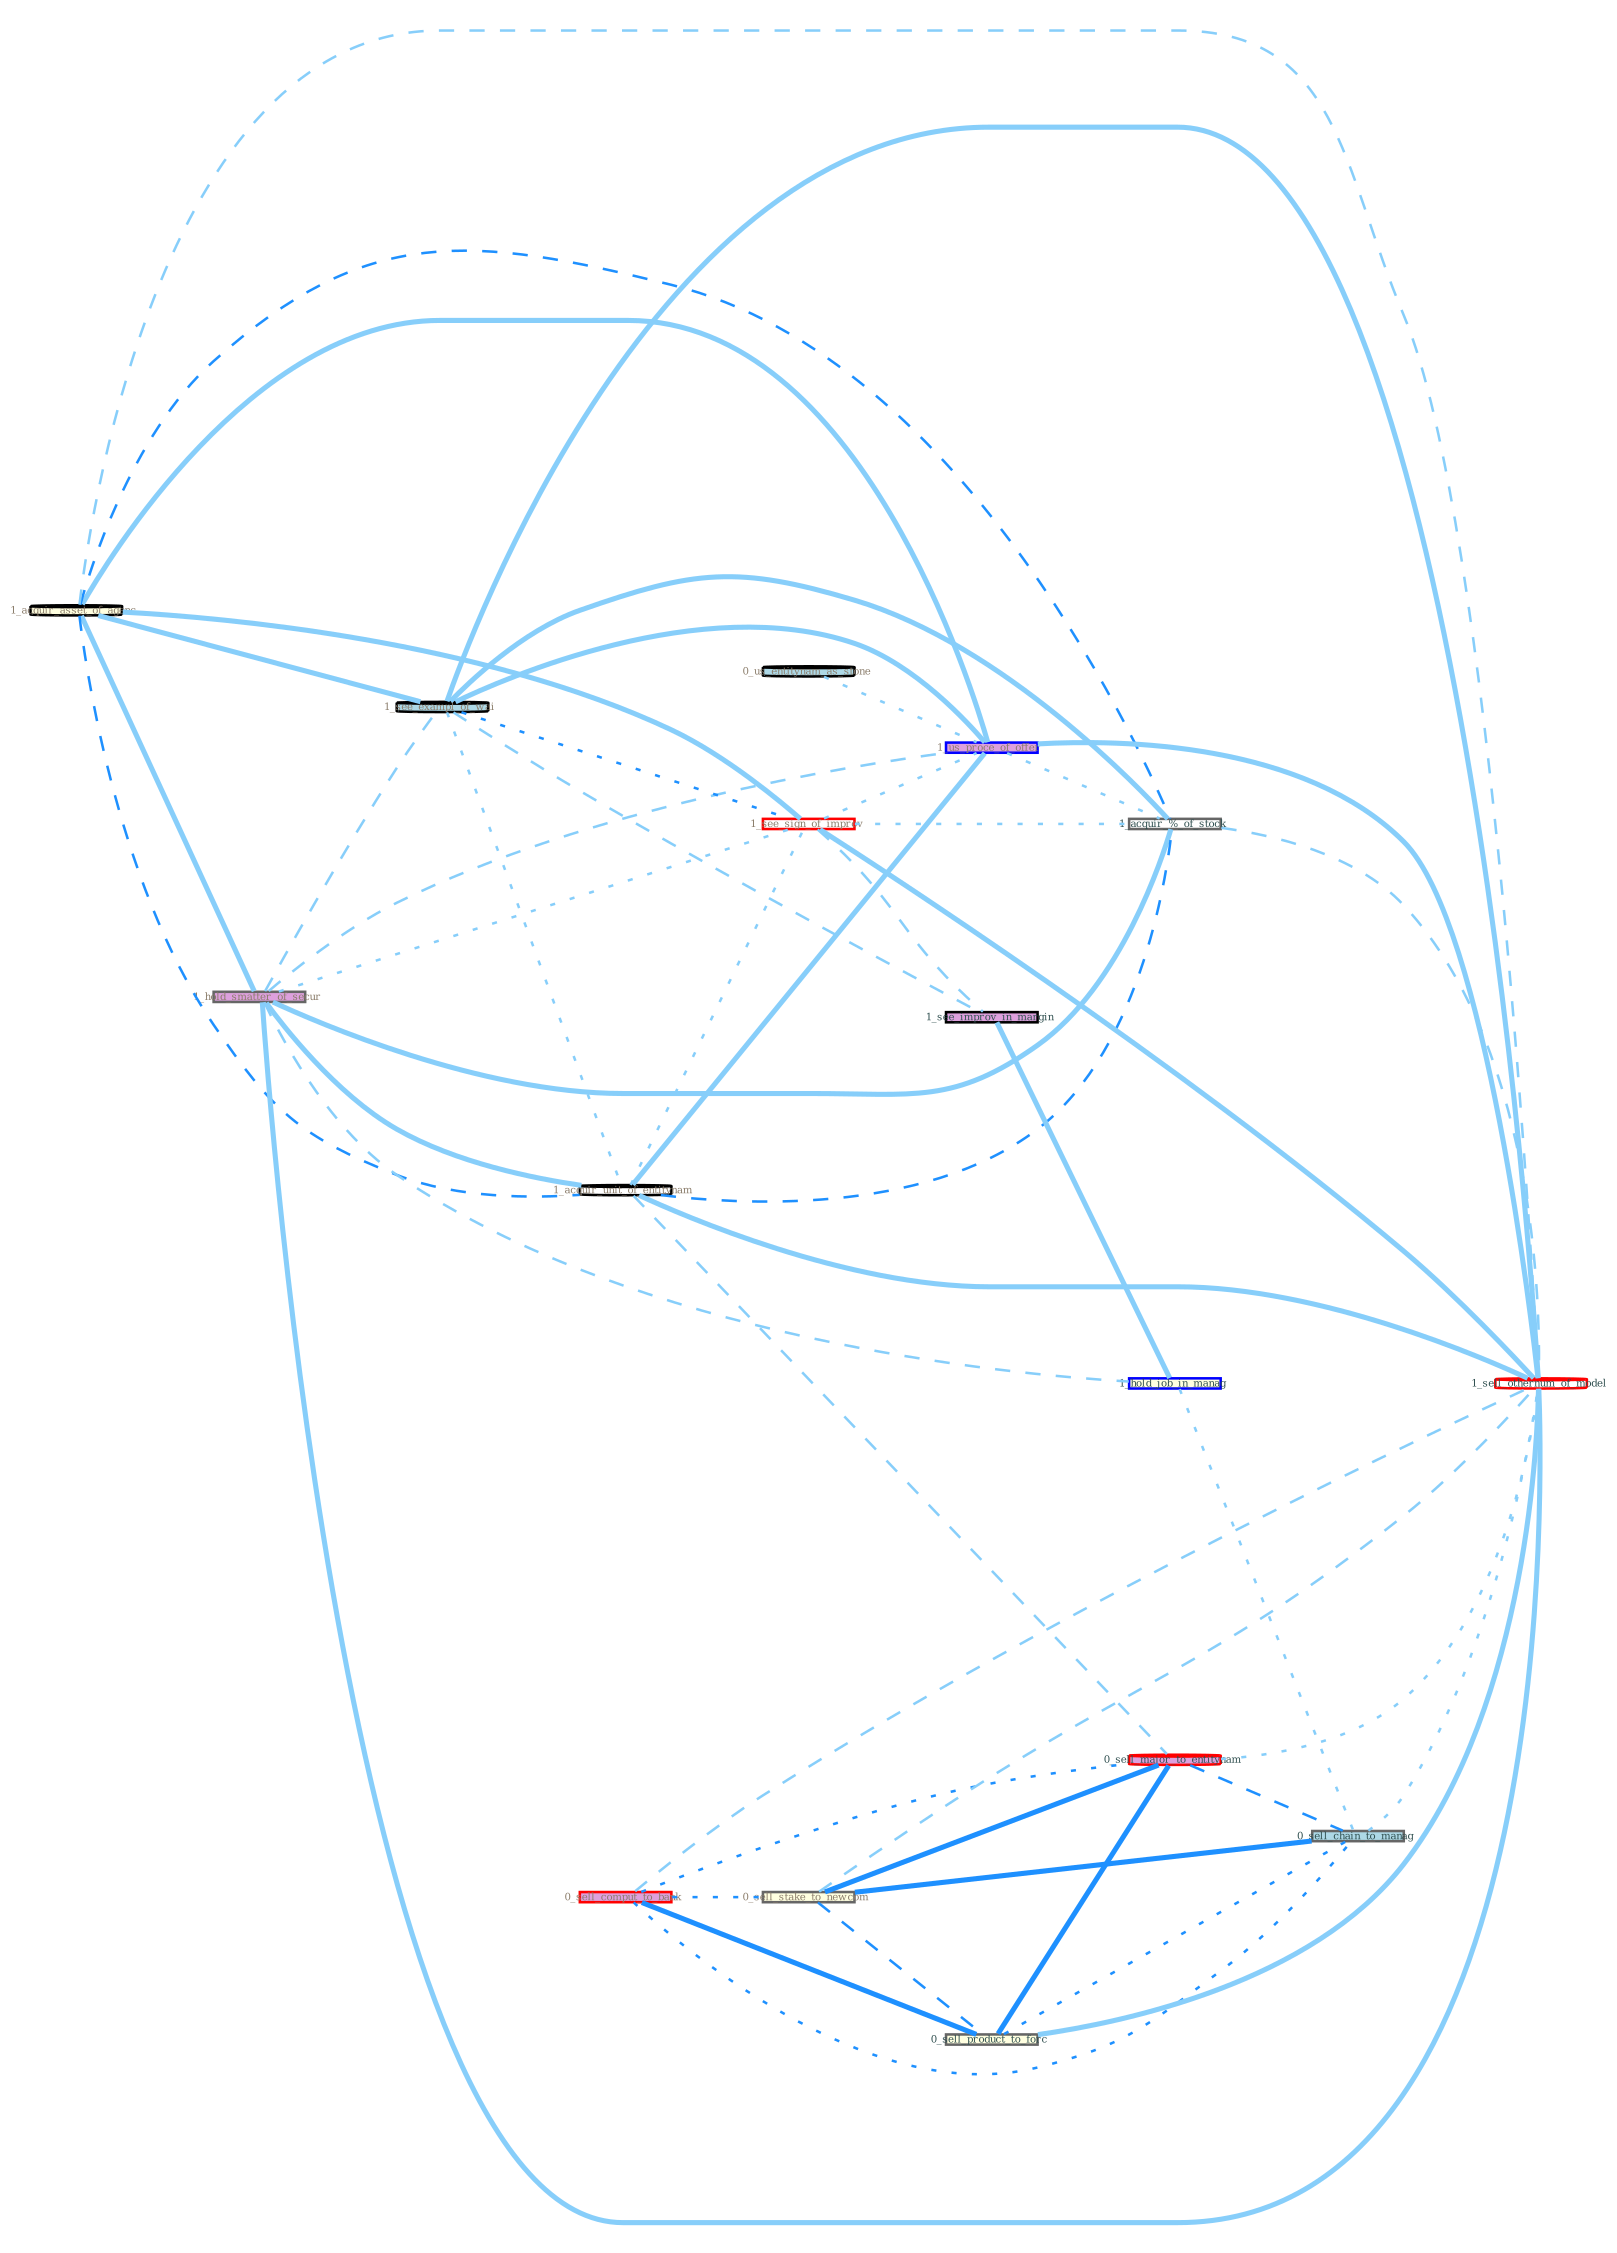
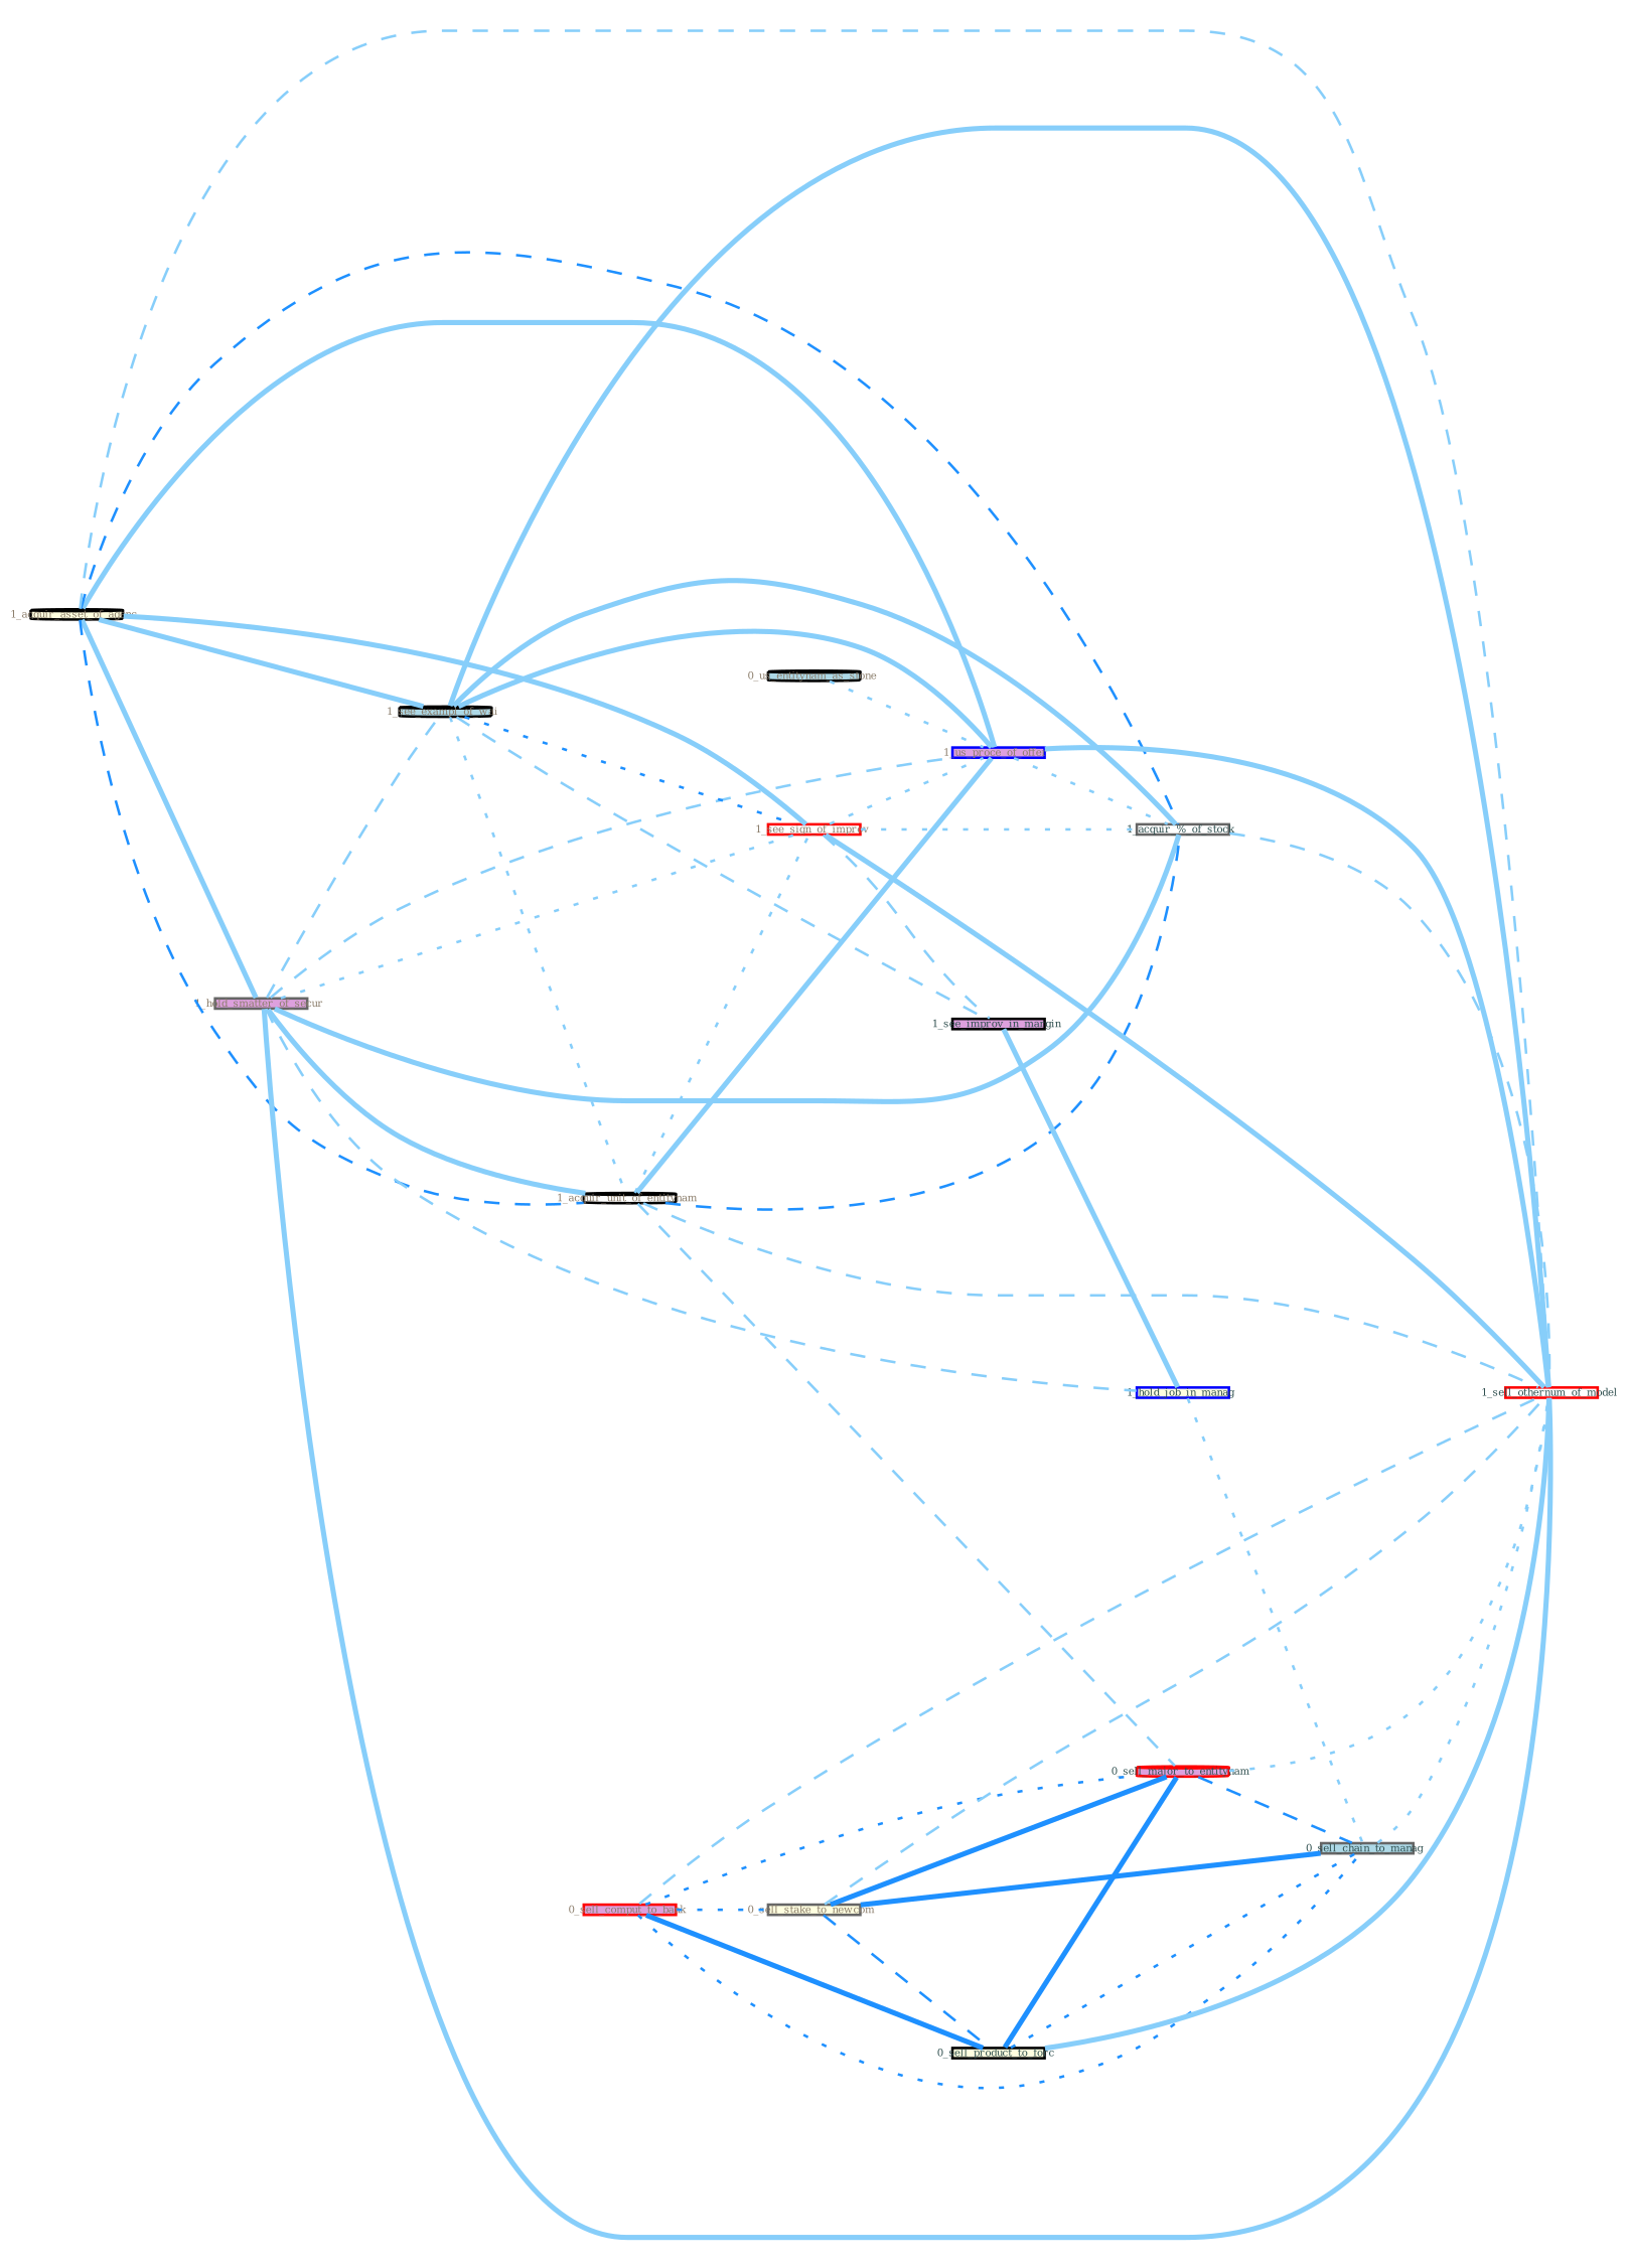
  graph {
    rankdir=LR
    node [color=black fillcolor=plum fixedsize=true fontcolor="#8b7d6b" fontsize=4 shape=box style=filled]
    edge [color="#87cefa" style=bold w=1]
    "1_acquir_asset_of_agenc " [fillcolor=lightyellow height=.06 shape=cylinder width=.5]
    "0_sell_comput_to_bank " [color=red height=.06 width=.5]
    "1_hold_smatter_of_secur " [color=gray40 height=.06 width=.5]
    "1_see_exampl_of_wai " [fillcolor=lightblue height=.06 shape=cylinder width=.5]
    "0_us_entitynam_as_stone " [fillcolor=lightblue height=.06 shape=cylinder width=.5]
    "1_acquir_unit_of_entitynam " [fillcolor=white height=.06 shape=cylinder width=.5]
    "0_sell_stake_to_newcom " [color=gray40 fillcolor=lightyellow height=.06 width=.5]
    "1_see_sign_of_improv " [color=red fillcolor=white height=.06 width=.5]
    "1_us_proce_of_offer " [color=blue height=.06 width=.5]
    "1_acquir_%_of_stock " [color=gray40 fillcolor=white fontcolor="#2f4f4f" height=.06 width=.5]
-   "1_sell_othernum_of_model " [color=red fillcolor=white fontcolor="#2f4f4f" height=.06 shape=cylinder width=.5]
-   "0_sell_product_to_forc " [color=gray40 fillcolor=lightyellow fontcolor="#2f4f4f" height=.06 width=.5]
+   "1_sell_othernum_of_model " [color=red fillcolor=white fontcolor="#2f4f4f" height=.06 width=.5]
+   "0_sell_product_to_forc " [fillcolor=lightyellow fontcolor="#2f4f4f" height=.06 width=.5]
    "0_sell_major_to_entitynam " [color=red fontcolor="#2f4f4f" height=.06 shape=cylinder width=.5]
    "0_sell_chain_to_manag " [color=gray40 fillcolor=lightblue fontcolor="#2f4f4f" height=.06 width=.5]
    "1_hold_job_in_manag " [color=blue fillcolor=lightyellow fontcolor="#2f4f4f" height=.06 width=.5]
    "1_see_improv_in_margin " [fontcolor="#2f4f4f" height=.06 width=.5]
    subgraph sub_1 {
      "1_acquir_asset_of_agenc "
      "0_sell_comput_to_bank "
      "1_hold_smatter_of_secur "
      "1_see_exampl_of_wai "
      "0_us_entitynam_as_stone "
      "1_acquir_unit_of_entitynam "
      "0_sell_stake_to_newcom "
      "1_see_sign_of_improv "
      "1_us_proce_of_offer "
    }
    subgraph sub_2 {
    }
    "1_acquir_asset_of_agenc " -- "1_hold_smatter_of_secur "
    "1_acquir_asset_of_agenc " -- "1_see_exampl_of_wai "
    "1_acquir_asset_of_agenc " -- "1_acquir_unit_of_entitynam " [color="#1e90ff" style=dashed w=2]
    "1_acquir_asset_of_agenc " -- "1_see_sign_of_improv "
    "1_acquir_asset_of_agenc " -- "1_us_proce_of_offer "
    "1_acquir_asset_of_agenc " -- "1_acquir_%_of_stock " [color="#1e90ff" style=dashed w=2]
    "1_acquir_asset_of_agenc " -- "1_sell_othernum_of_model " [style=dashed]
    "0_sell_comput_to_bank " -- "0_sell_stake_to_newcom " [color="#1e90ff" style=dotted w=2]
    "0_sell_comput_to_bank " -- "1_sell_othernum_of_model " [style=dashed]
    "0_sell_comput_to_bank " -- "0_sell_product_to_forc " [color="#1e90ff" w=2]
    "0_sell_comput_to_bank " -- "0_sell_major_to_entitynam " [color="#1e90ff" style=dotted w=2]
    "0_sell_comput_to_bank " -- "0_sell_chain_to_manag " [color="#1e90ff" style=dotted w=2]
    "1_hold_smatter_of_secur " -- "1_see_exampl_of_wai " [style=dashed]
    "1_hold_smatter_of_secur " -- "1_acquir_unit_of_entitynam "
    "1_hold_smatter_of_secur " -- "1_see_sign_of_improv " [style=dotted]
    "1_hold_smatter_of_secur " -- "1_us_proce_of_offer " [style=dashed]
    "1_hold_smatter_of_secur " -- "1_acquir_%_of_stock "
    "1_hold_smatter_of_secur " -- "1_sell_othernum_of_model "
    "1_hold_smatter_of_secur " -- "1_hold_job_in_manag " [style=dashed]
    "1_see_exampl_of_wai " -- "1_acquir_unit_of_entitynam " [style=dotted]
    "1_see_exampl_of_wai " -- "1_see_sign_of_improv " [color="#1e90ff" style=dotted w=2]
    "1_see_exampl_of_wai " -- "1_us_proce_of_offer "
    "1_see_exampl_of_wai " -- "1_acquir_%_of_stock "
    "1_see_exampl_of_wai " -- "1_sell_othernum_of_model "
    "1_see_exampl_of_wai " -- "1_see_improv_in_margin " [style=dashed]
    "0_us_entitynam_as_stone " -- "1_us_proce_of_offer " [style=dotted]
    "1_acquir_unit_of_entitynam " -- "1_see_sign_of_improv " [style=dotted]
    "1_acquir_unit_of_entitynam " -- "1_us_proce_of_offer "
    "1_acquir_unit_of_entitynam " -- "1_acquir_%_of_stock " [color="#1e90ff" style=dashed w=2]
-   "1_acquir_unit_of_entitynam " -- "1_sell_othernum_of_model "
+   "1_acquir_unit_of_entitynam " -- "1_sell_othernum_of_model " [style=dashed]
    "1_acquir_unit_of_entitynam " -- "0_sell_major_to_entitynam " [style=dashed]
    "0_sell_stake_to_newcom " -- "1_sell_othernum_of_model " [style=dashed]
    "0_sell_stake_to_newcom " -- "0_sell_product_to_forc " [color="#1e90ff" style=dashed w=2]
    "0_sell_stake_to_newcom " -- "0_sell_major_to_entitynam " [color="#1e90ff" w=2]
    "0_sell_stake_to_newcom " -- "0_sell_chain_to_manag " [color="#1e90ff" w=2]
    "1_see_sign_of_improv " -- "1_us_proce_of_offer " [style=dotted]
    "1_see_sign_of_improv " -- "1_acquir_%_of_stock " [style=dotted]
    "1_see_sign_of_improv " -- "1_sell_othernum_of_model "
    "1_see_sign_of_improv " -- "1_see_improv_in_margin " [style=dashed]
    "1_us_proce_of_offer " -- "1_acquir_%_of_stock " [style=dotted]
    "1_us_proce_of_offer " -- "1_sell_othernum_of_model "
    "1_acquir_%_of_stock " -- "1_sell_othernum_of_model " [style=dashed]
    "0_sell_product_to_forc " -- "1_sell_othernum_of_model "
    "0_sell_product_to_forc " -- "0_sell_major_to_entitynam " [color="#1e90ff" w=2]
    "0_sell_product_to_forc " -- "0_sell_chain_to_manag " [color="#1e90ff" style=dotted w=2]
    "0_sell_major_to_entitynam " -- "1_sell_othernum_of_model " [style=dotted]
    "0_sell_major_to_entitynam " -- "0_sell_chain_to_manag " [color="#1e90ff" style=dashed w=2]
    "0_sell_chain_to_manag " -- "1_sell_othernum_of_model " [style=dotted]
    "1_hold_job_in_manag " -- "0_sell_chain_to_manag " [style=dotted]
    "1_see_improv_in_margin " -- "1_hold_job_in_manag "
  }
